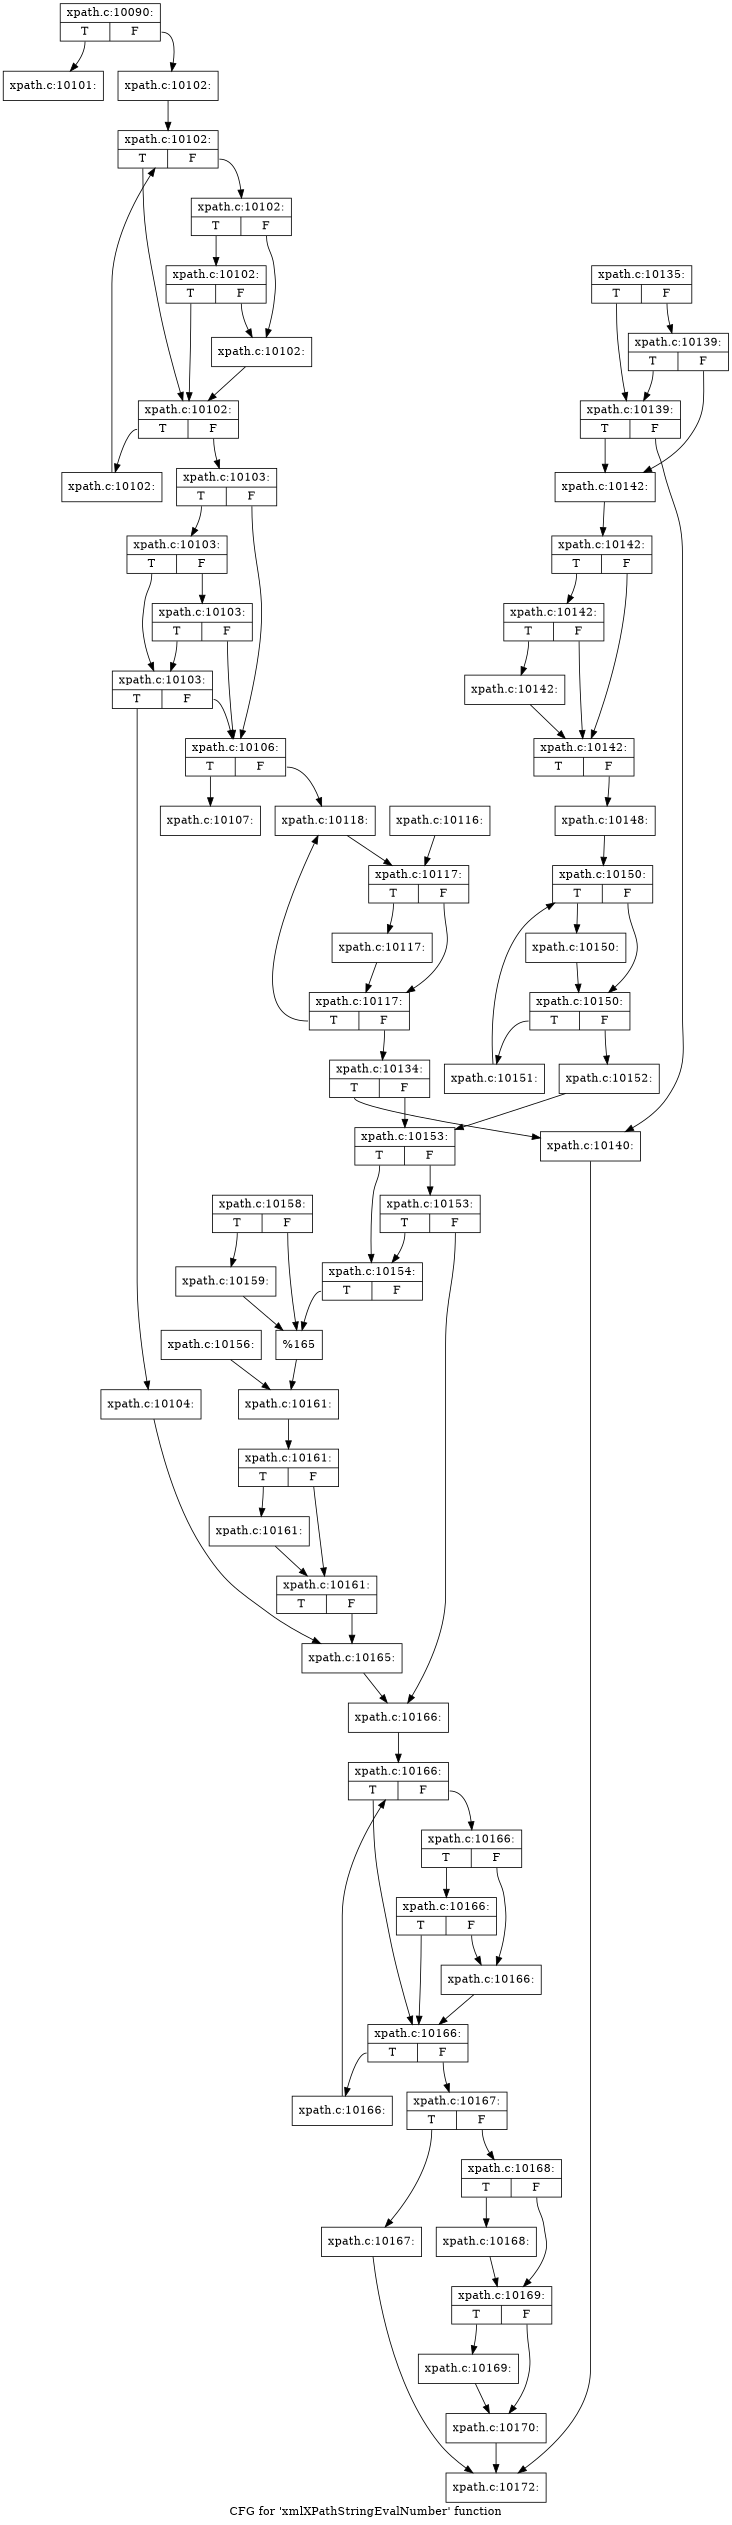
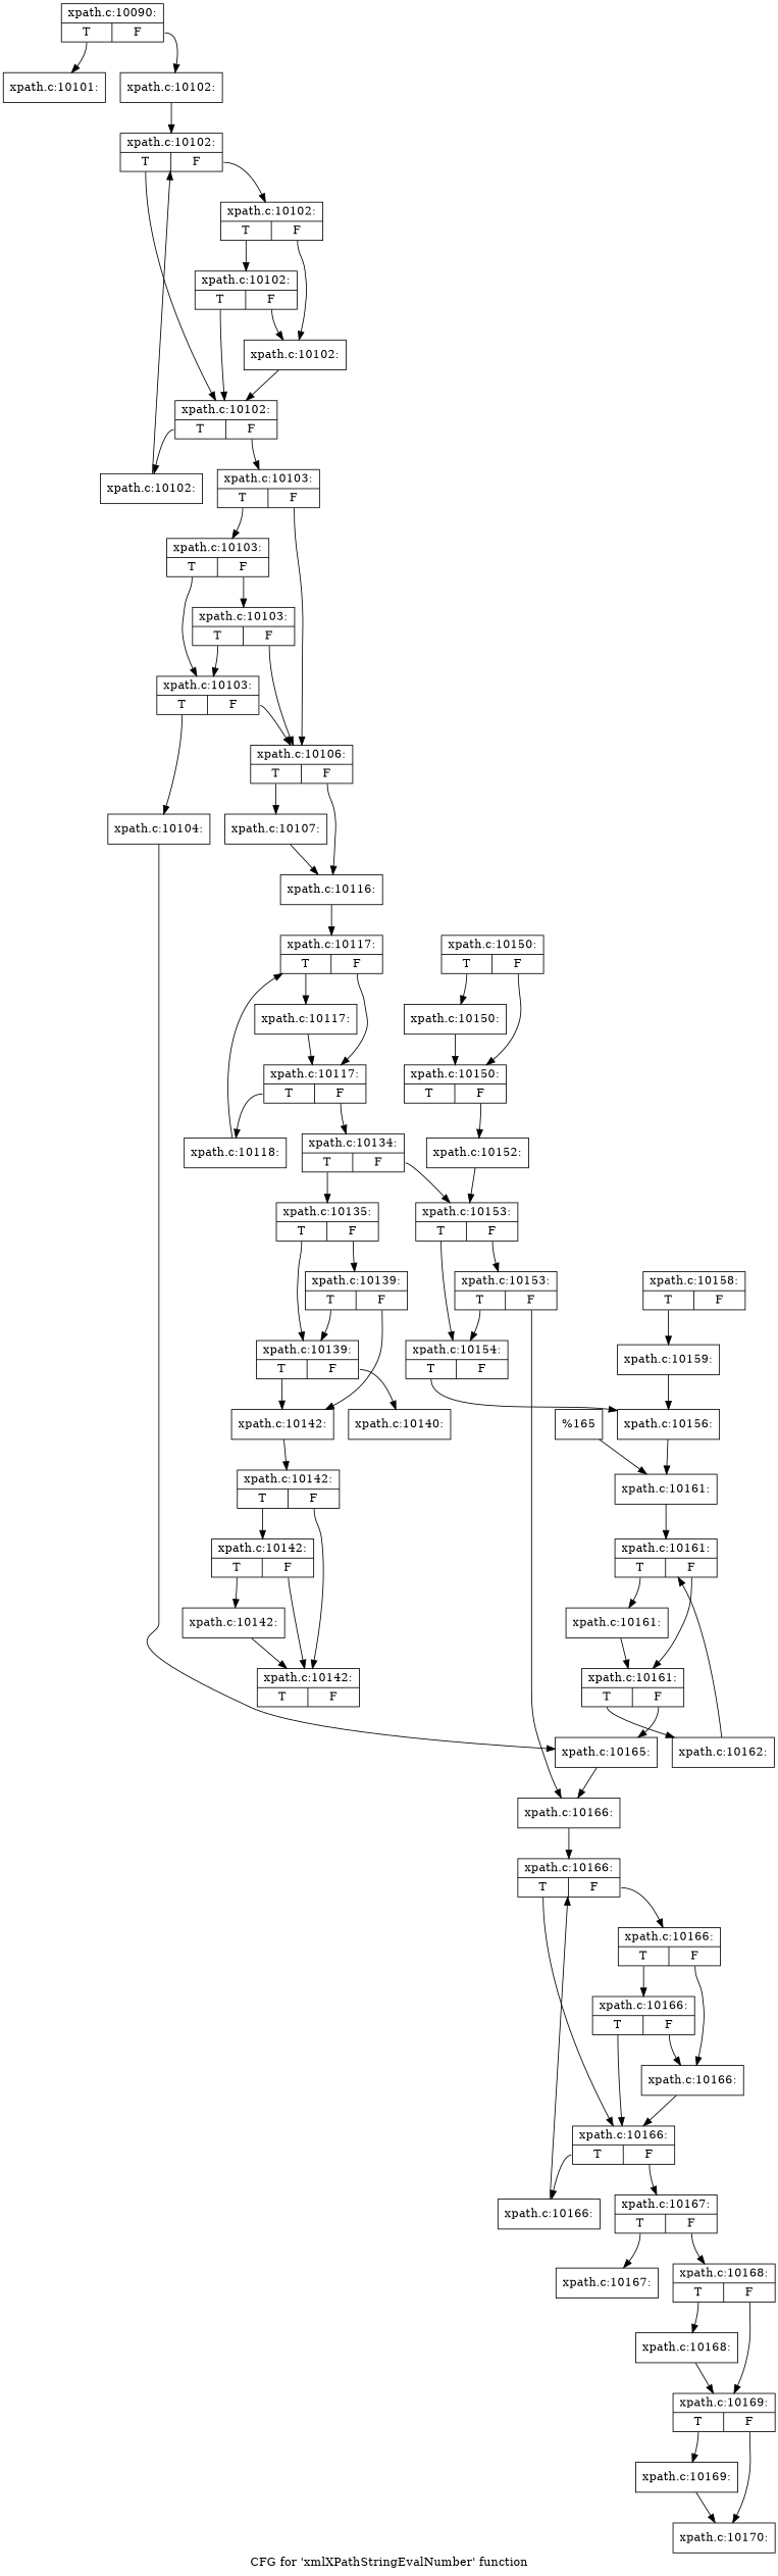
  digraph {
    label="CFG for 'xmlXPathStringEvalNumber' function"
    node [shape=record]
    edge [tailport=s0]
    n1 [label="{xpath.c:10090:|{<s0>T|<s1>F}}"]
    n2 [label="{xpath.c:10101:}"]
    n3 [label="{xpath.c:10102:}"]
    n4 [label="{xpath.c:10102:|{<s0>T|<s1>F}}"]
-   n5 [label="{xpath.c:10172:}"]
    n6 [label="{xpath.c:10102:|{<s0>T|<s1>F}}"]
    n7 [label="{xpath.c:10102:|{<s0>T|<s1>F}}"]
    n8 [label="{xpath.c:10102:}"]
    n9 [label="{xpath.c:10103:|{<s0>T|<s1>F}}"]
    n10 [label="{xpath.c:10102:|{<s0>T|<s1>F}}"]
    n11 [label="{xpath.c:10102:}"]
    n12 [label="{xpath.c:10103:|{<s0>T|<s1>F}}"]
    n13 [label="{xpath.c:10106:|{<s0>T|<s1>F}}"]
    n14 [label="{xpath.c:10103:|{<s0>T|<s1>F}}"]
    n15 [label="{xpath.c:10103:|{<s0>T|<s1>F}}"]
    n16 [label="{xpath.c:10107:}"]
    n17 [label="{xpath.c:10116:}"]
    n18 [label="{xpath.c:10104:}"]
    n19 [label="{xpath.c:10117:|{<s0>T|<s1>F}}"]
    n20 [label="{xpath.c:10165:}"]
    n21 [label="{xpath.c:10117:}"]
    n22 [label="{xpath.c:10117:|{<s0>T|<s1>F}}"]
    n23 [label="{xpath.c:10118:}"]
    n24 [label="{xpath.c:10134:|{<s0>T|<s1>F}}"]
    n25 [label="{xpath.c:10135:|{<s0>T|<s1>F}}"]
    n26 [label="{xpath.c:10153:|{<s0>T|<s1>F}}"]
    n27 [label="{xpath.c:10139:|{<s0>T|<s1>F}}"]
    n28 [label="{xpath.c:10139:|{<s0>T|<s1>F}}"]
    n29 [label="{xpath.c:10154:|{<s0>T|<s1>F}}"]
    n30 [label="{xpath.c:10153:|{<s0>T|<s1>F}}"]
    n31 [label="{xpath.c:10142:}"]
    n32 [label="{xpath.c:10140:}"]
    n33 [label="{xpath.c:10156:}"]
    n34 [label="{xpath.c:10166:}"]
    n35 [label="{xpath.c:10142:|{<s0>T|<s1>F}}"]
    n36 [label="{xpath.c:10142:|{<s0>T|<s1>F}}"]
    n37 [label="{xpath.c:10142:|{<s0>T|<s1>F}}"]
    n38 [label="{xpath.c:10142:}"]
-   n39 [label="{xpath.c:10148:}"]
    n40 [label="{xpath.c:10150:|{<s0>T|<s1>F}}"]
    n41 [label="{xpath.c:10150:}"]
    n42 [label="{xpath.c:10150:|{<s0>T|<s1>F}}"]
-   n43 [label="{xpath.c:10151:}"]
    n44 [label="{xpath.c:10152:}"]
    n45 [label="{xpath.c:10161:}"]
    n46 [label="{xpath.c:10158:|{<s0>T|<s1>F}}"]
    n47 [label="{xpath.c:10159:}"]
    n48 [label="{%165}"]
    n49 [label="{xpath.c:10166:|{<s0>T|<s1>F}}"]
    n50 [label="{xpath.c:10166:|{<s0>T|<s1>F}}"]
    n51 [label="{xpath.c:10166:|{<s0>T|<s1>F}}"]
    n52 [label="{xpath.c:10161:|{<s0>T|<s1>F}}"]
    n53 [label="{xpath.c:10161:}"]
    n54 [label="{xpath.c:10161:|{<s0>T|<s1>F}}"]
+   n55 [label="{xpath.c:10162:}"]
    n56 [label="{xpath.c:10166:}"]
    n57 [label="{xpath.c:10167:|{<s0>T|<s1>F}}"]
    n58 [label="{xpath.c:10166:|{<s0>T|<s1>F}}"]
    n59 [label="{xpath.c:10166:}"]
    n60 [label="{xpath.c:10167:}"]
    n61 [label="{xpath.c:10168:|{<s0>T|<s1>F}}"]
    n62 [label="{xpath.c:10168:}"]
    n63 [label="{xpath.c:10169:|{<s0>T|<s1>F}}"]
    n64 [label="{xpath.c:10169:}"]
    n65 [label="{xpath.c:10170:}"]
    n1 -> n2
    n1 -> n3 [tailport=s1]
    n3 -> n4
    n4 -> n6
    n4 -> n7 [tailport=s1]
    n6 -> n8
    n6 -> n9 [tailport=s1]
    n7 -> n10
    n7 -> n11 [tailport=s1]
    n8 -> n4
    n9 -> n12
    n9 -> n13 [tailport=s1]
    n10 -> n6
    n10 -> n11 [tailport=s1]
    n11 -> n6
    n12 -> n14
    n12 -> n15 [tailport=s1]
    n13 -> n16
-   n13 -> n23 [tailport=s1]
+   n13 -> n17 [tailport=s1]
    n14 -> n13 [tailport=s1]
    n14 -> n18
    n15 -> n13 [tailport=s1]
    n15 -> n14
+   n16 -> n17
    n17 -> n19
    n18 -> n20
    n19 -> n21
    n19 -> n22 [tailport=s1]
    n20 -> n34
    n21 -> n22
    n22 -> n23
    n22 -> n24 [tailport=s1]
    n23 -> n19
-   n24 -> n32
+   n24 -> n25
    n24 -> n26 [tailport=s1]
    n25 -> n27
    n25 -> n28 [tailport=s1]
    n26 -> n29
    n26 -> n30 [tailport=s1]
    n27 -> n31
    n27 -> n32 [tailport=s1]
    n28 -> n27
    n28 -> n31 [tailport=s1]
-   n29 -> n48
+   n29 -> n33
    n30 -> n29
    n30 -> n34 [tailport=s1]
    n31 -> n35
-   n32 -> n5
    n33 -> n45
    n34 -> n49
    n35 -> n36
    n35 -> n37 [tailport=s1]
    n36 -> n37 [tailport=s1]
    n36 -> n38
-   n37 -> n39 [tailport=s1]
    n38 -> n37
-   n39 -> n40
    n40 -> n41
    n40 -> n42 [tailport=s1]
    n41 -> n42
-   n42 -> n43
    n42 -> n44 [tailport=s1]
-   n43 -> n40
    n44 -> n26
    n45 -> n52
    n46 -> n47
-   n46 -> n48 [tailport=s1]
-   n47 -> n48
+   n47 -> n33
    n48 -> n45
    n49 -> n50
    n49 -> n51 [tailport=s1]
    n50 -> n56
    n50 -> n57 [tailport=s1]
    n51 -> n58
    n51 -> n59 [tailport=s1]
    n52 -> n53
    n52 -> n54 [tailport=s1]
    n53 -> n54
    n54 -> n20 [tailport=s1]
+   n54 -> n55
+   n55 -> n52
    n56 -> n49
    n57 -> n60
    n57 -> n61 [tailport=s1]
    n58 -> n50
    n58 -> n59 [tailport=s1]
    n59 -> n50
-   n60 -> n5
    n61 -> n62
    n61 -> n63 [tailport=s1]
    n62 -> n63
    n63 -> n64
    n63 -> n65 [tailport=s1]
    n64 -> n65
-   n65 -> n5
  }
